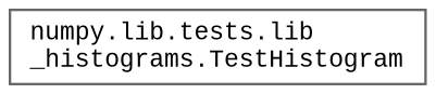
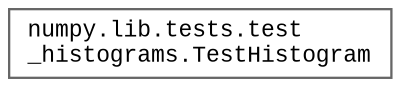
  digraph {
    rankdir=LR
    fontname="Liberation Mono"
-   n1 [color=grey40 fillcolor=white fontname="Liberation Mono" fontsize=10 height=0.2 label="numpy.lib.tests.lib\l_histograms.TestHistogram" shape=box style=filled width=0.4]
+   n1 [color=grey40 fillcolor=white fontname="Liberation Mono" fontsize=10 height=0.2 label="numpy.lib.tests.test\l_histograms.TestHistogram" shape=box style=filled width=0.4]
  }
